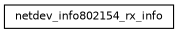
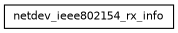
  digraph {
    rankdir=LR
-   n1 [color=black fillcolor=white fontname=Helvetica fontsize=10 height=0.2 label=netdev_info802154_rx_info shape=record style=filled width=0.4]
+   n1 [color=black fillcolor=white fontname=Helvetica fontsize=10 height=0.2 label=netdev_ieee802154_rx_info shape=record style=filled width=0.4]
  }
